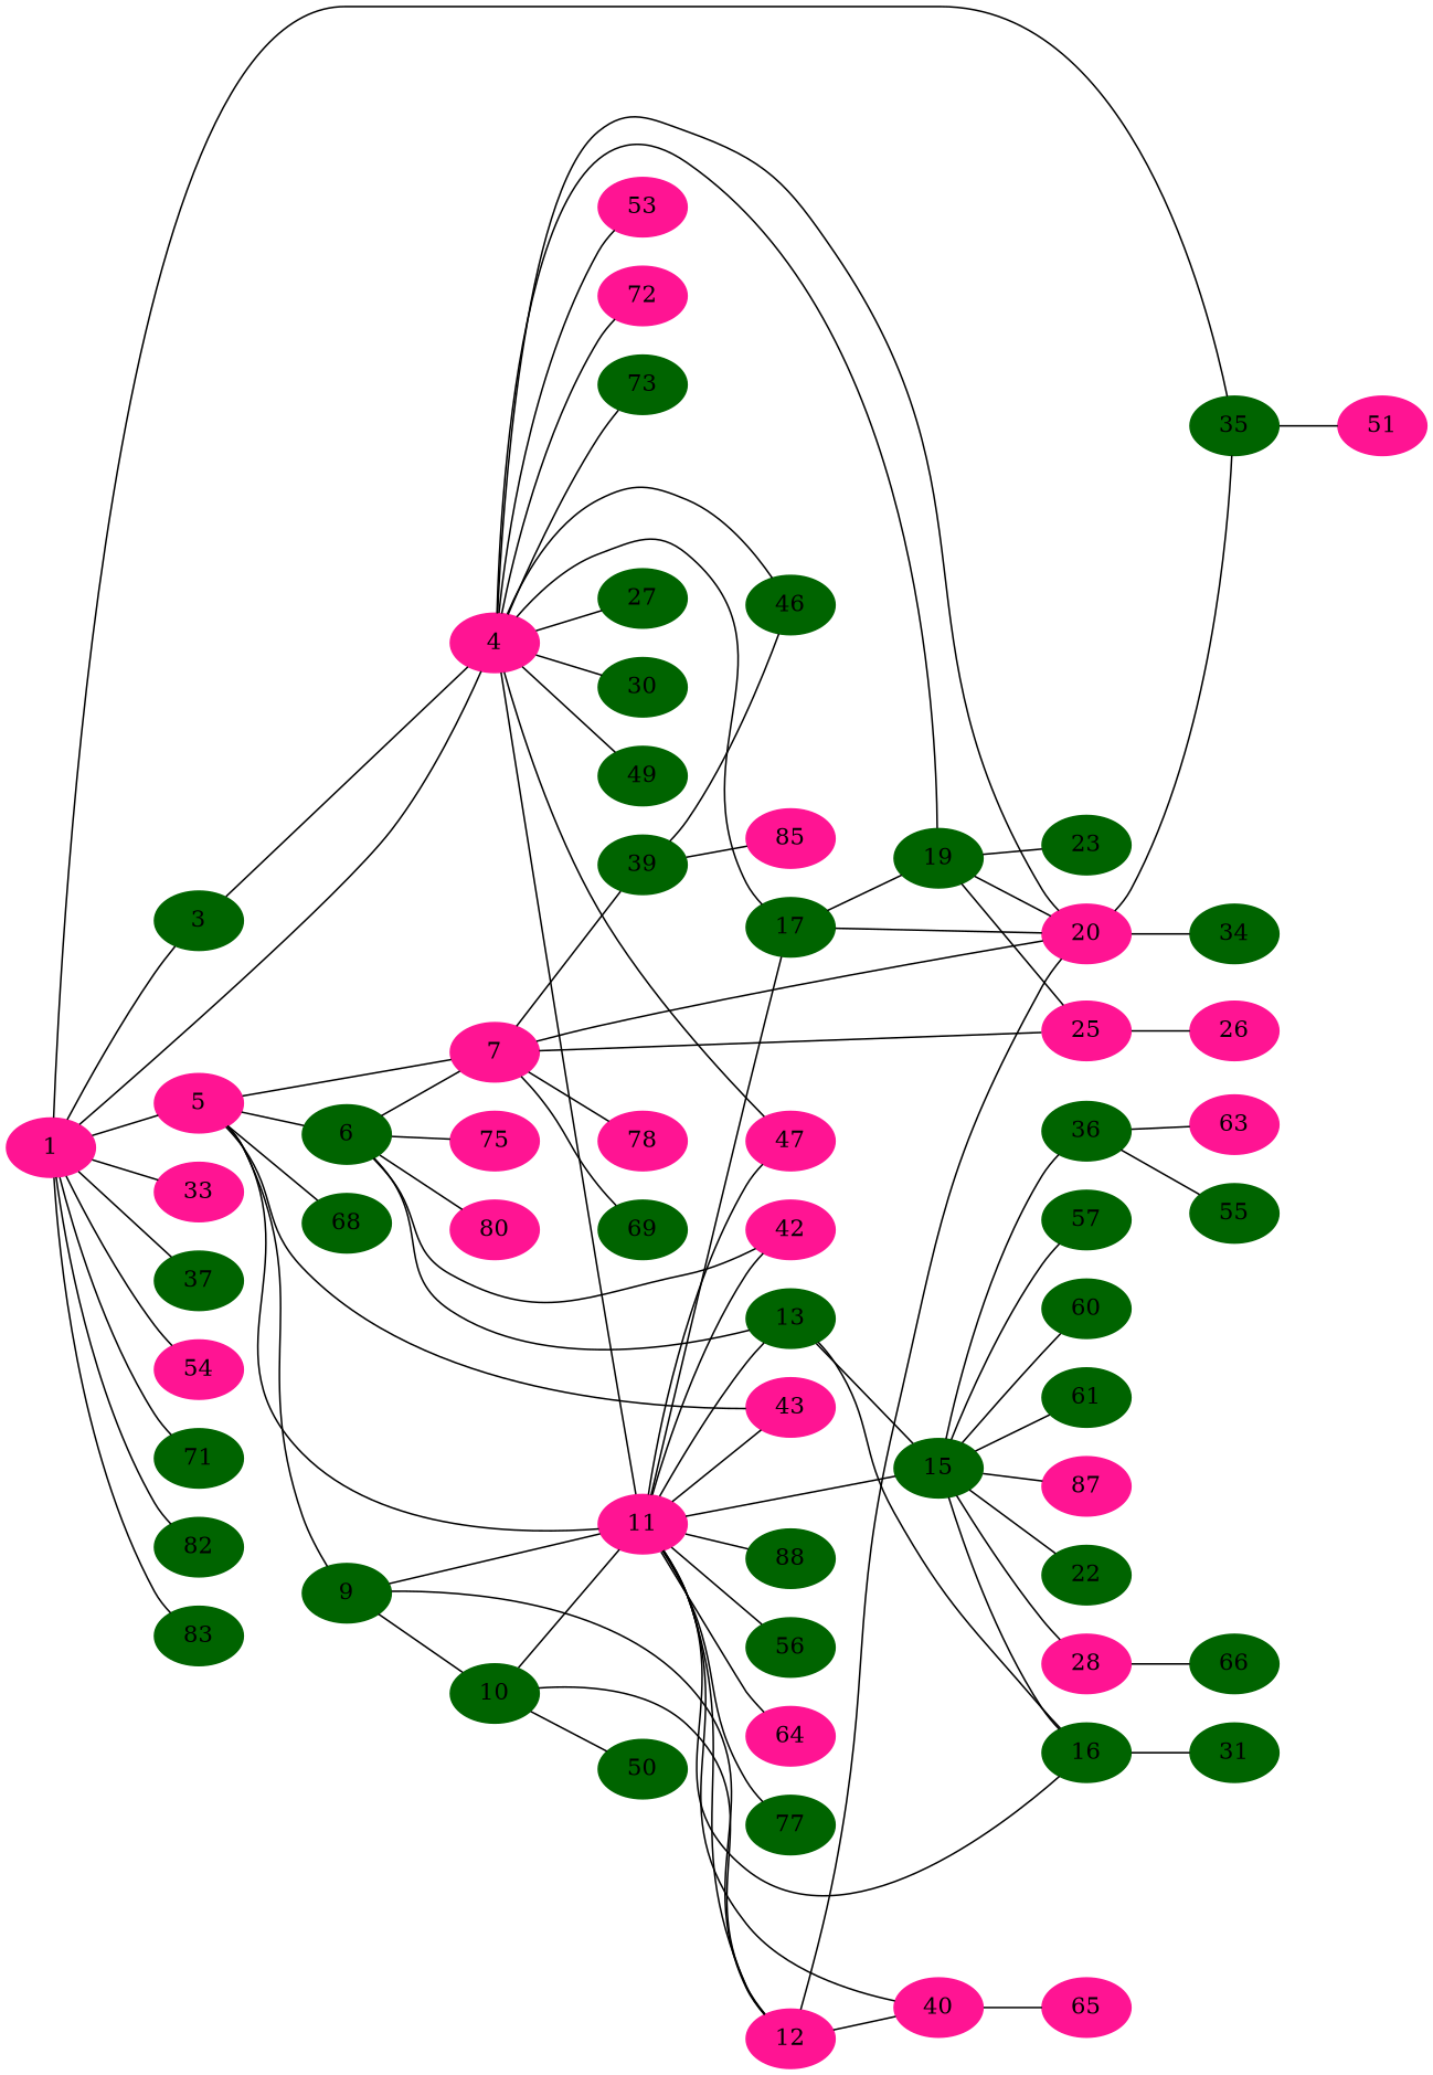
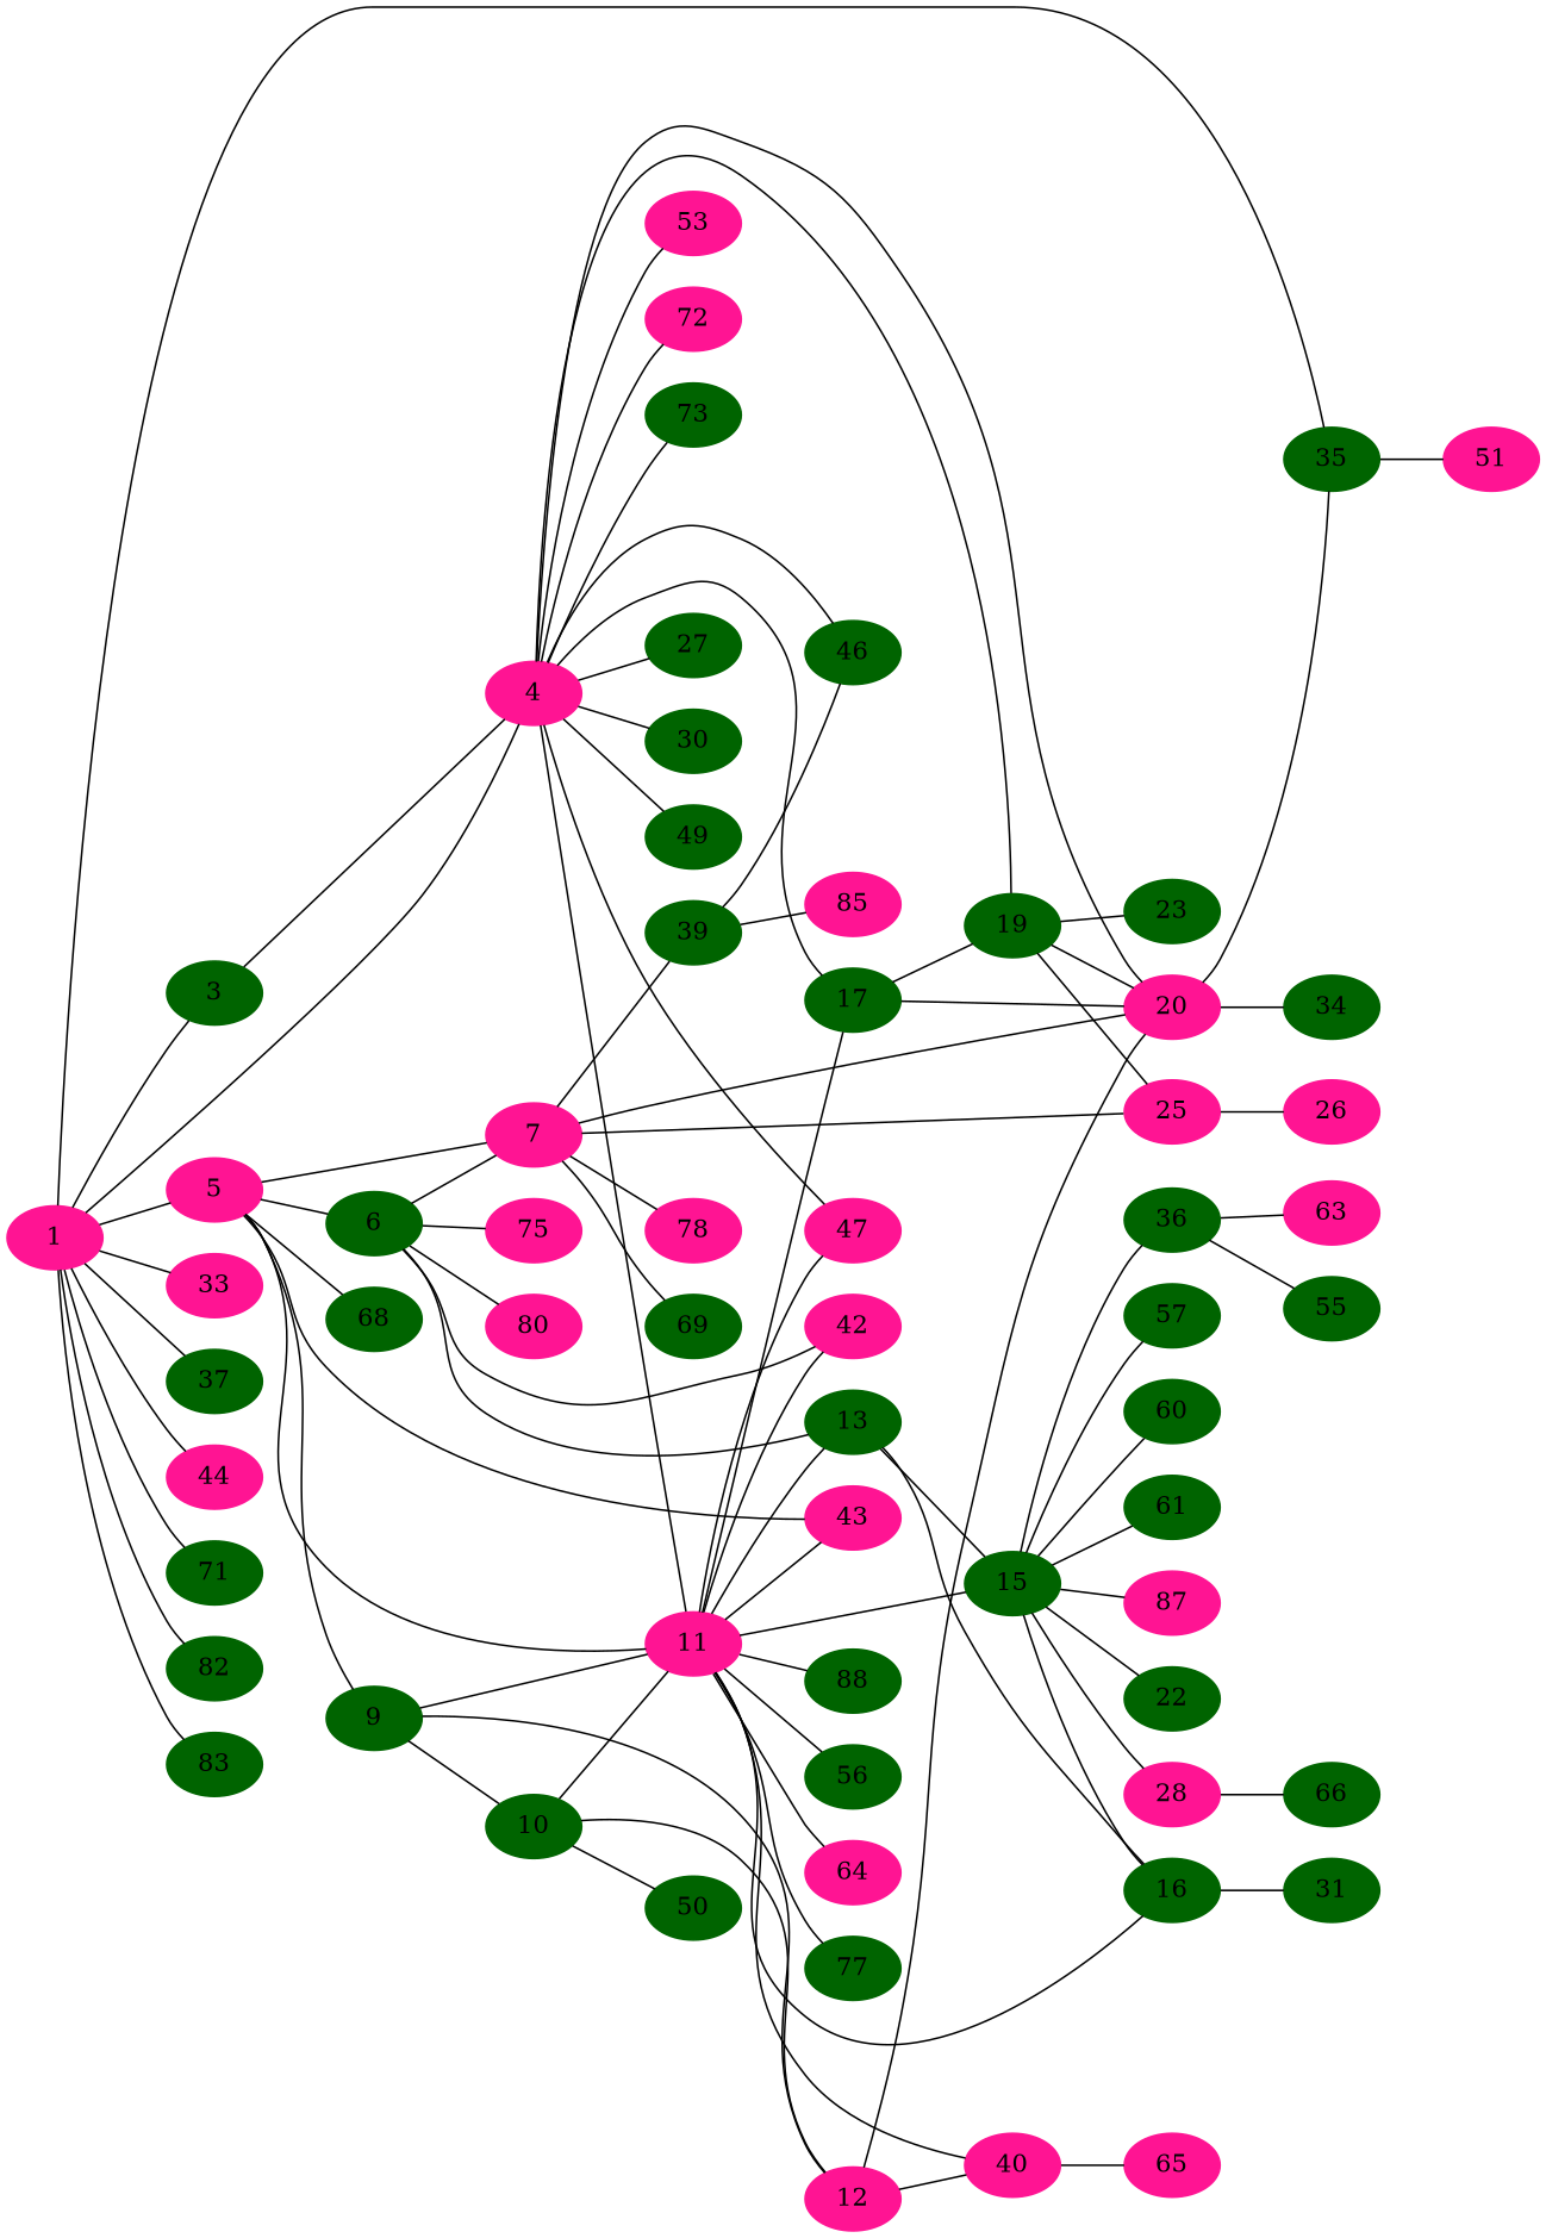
  graph {
    rankdir=LR
    node [color=darkgreen style=filled]
    1 [color=deeppink super="+2"]
    3 [super="+21"]
    4 [color=deeppink super="+18"]
    5 [color=deeppink super="+70"]
    33 [color=deeppink]
    35
    37
-   54 [color=deeppink]
+   54 [color=deeppink label=44]
    71
    82
    83
    11 [color=deeppink super="+14"]
    17
    19 [super="+67"]
    20 [color=deeppink super="+24"]
    27
    30
    46
    47 [color=deeppink]
    49
    53 [color=deeppink super="+79"]
    72 [color=deeppink super="+84"]
    73
    6 [super="+8"]
    7 [color=deeppink super="+41"]
    9 [super="+76"]
    43 [color=deeppink super="+81"]
    68
    51 [color=deeppink]
    13
    42 [color=deeppink]
    12 [color=deeppink super="+62"]
    15 [super="+45"]
    16 [super="+38"]
    40 [color=deeppink super="+89"]
    56
    64 [color=deeppink]
    77
    88
    25 [color=deeppink super="+44"]
    23
    34
    75 [color=deeppink]
    80 [color=deeppink]
    39 [super="+87"]
    69
    78 [color=deeppink]
    10 [super="+32"]
    26 [color=deeppink super="+74"]
    85 [color=deeppink]
    50 [super="+58"]
    22
    28 [color=deeppink]
    36 [super="+48"]
    57
    60
    61
    n58 [color=deeppink label=87]
    31
    65 [color=deeppink]
    66
    55
    63 [color=deeppink]
    1 -- 3 [weight=2]
    1 -- 4 [weight=2]
    1 -- 5
    1 -- 33
    1 -- 35
    1 -- 37
    1 -- 54
    1 -- 71
    1 -- 82
    1 -- 83
    3 -- 4
    4 -- 11 [weight=2]
    4 -- 17
    4 -- 19
    4 -- 20
    4 -- 27
    4 -- 30
    4 -- 46
    4 -- 47
    4 -- 49
    4 -- 53
    4 -- 72
    4 -- 73
    5 -- 11
    5 -- 6 [weight=2]
    5 -- 7
    5 -- 9
    5 -- 43
    5 -- 68
    35 -- 51
    11 -- 17 [weight=2]
    11 -- 47
    11 -- 43
    11 -- 13
    11 -- 42
-   11 -- 12
    11 -- 15
    11 -- 16
    11 -- 40
    11 -- 56
    11 -- 64
    11 -- 77 [weight=2]
    11 -- 88
    17 -- 19
    17 -- 20
    19 -- 20
    19 -- 25
    19 -- 23
    20 -- 35
    20 -- 34
    6 -- 7 [weight=2]
    6 -- 13
    6 -- 42
    6 -- 75
    6 -- 80
    7 -- 20
    7 -- 25
    7 -- 39
    7 -- 69
    7 -- 78
    9 -- 11
    9 -- 12
    9 -- 10
    13 -- 15
    13 -- 16
    12 -- 20
    12 -- 40
    15 -- 16
    15 -- 22
    15 -- 28
    15 -- 36
    15 -- 57
    15 -- 60
    15 -- 61
    15 -- n58
    16 -- 31
    40 -- 65
    25 -- 26
    39 -- 46
    39 -- 85
    10 -- 11
    10 -- 12
    10 -- 50
    28 -- 66
    36 -- 55
    36 -- 63
  }
